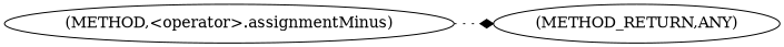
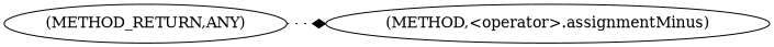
  digraph {
    rankdir=LR
    n1 [label=<(METHOD,&lt;operator&gt;.assignmentMinus)>]
    n2 [label=<(METHOD_RETURN,ANY)>]
-   n1 -> n2 [style=dotted arrowhead=diamond]
+   n2 -> n1 [style=dotted arrowhead=diamond]
  }
